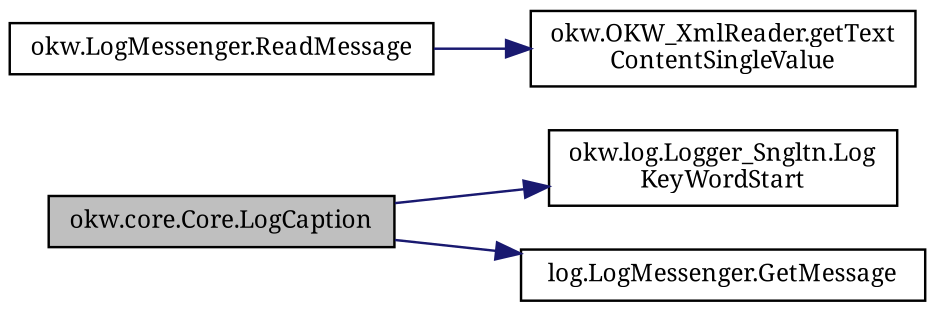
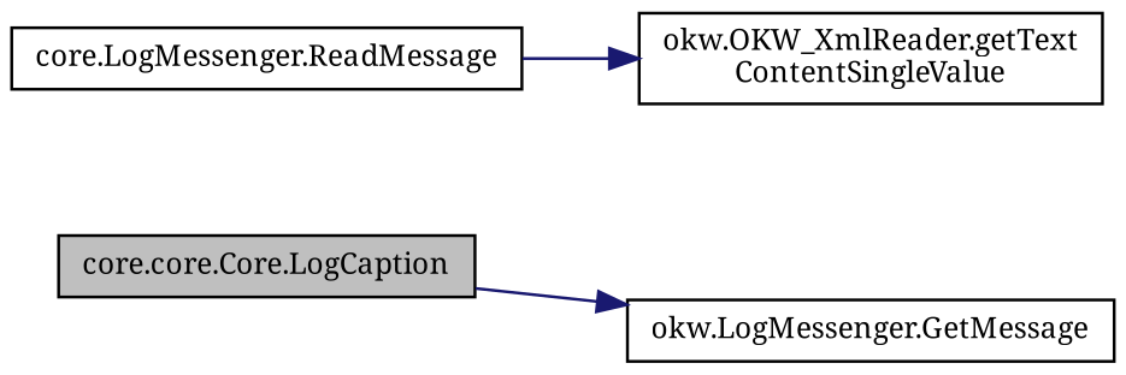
  digraph {
    fontname="Noto Serif"
    rankdir=LR
    node [color=black fillcolor=white fontname="Noto Serif" fontsize=10 shape=record style=filled]
    edge [color=midnightblue fontname="Noto Serif" fontsize=10 labelfontname=Helvetica labelfontsize=10 style=solid]
-   n1 [fillcolor=grey75 fontcolor=black height=0.2 label="okw.core.Core.LogCaption" width=0.4]
-   n2 [height=0.2 label="okw.log.Logger_Sngltn.Log\lKeyWordStart" width=0.4]
-   n3 [height=0.2 label="log.LogMessenger.GetMessage" width=0.4]
-   n4 [height=0.2 label="okw.LogMessenger.ReadMessage" width=0.4]
+   n1 [fillcolor=grey75 fontcolor=black height=0.2 label="core.core.Core.LogCaption" width=0.4]
+   n3 [height=0.2 label="okw.LogMessenger.GetMessage" width=0.4]
+   n4 [height=0.2 label="core.LogMessenger.ReadMessage" width=0.4]
    n5 [height=0.2 label="okw.OKW_XmlReader.getText\lContentSingleValue" width=0.4]
-   n1 -> n2
    n1 -> n3
    n4 -> n5
  }
